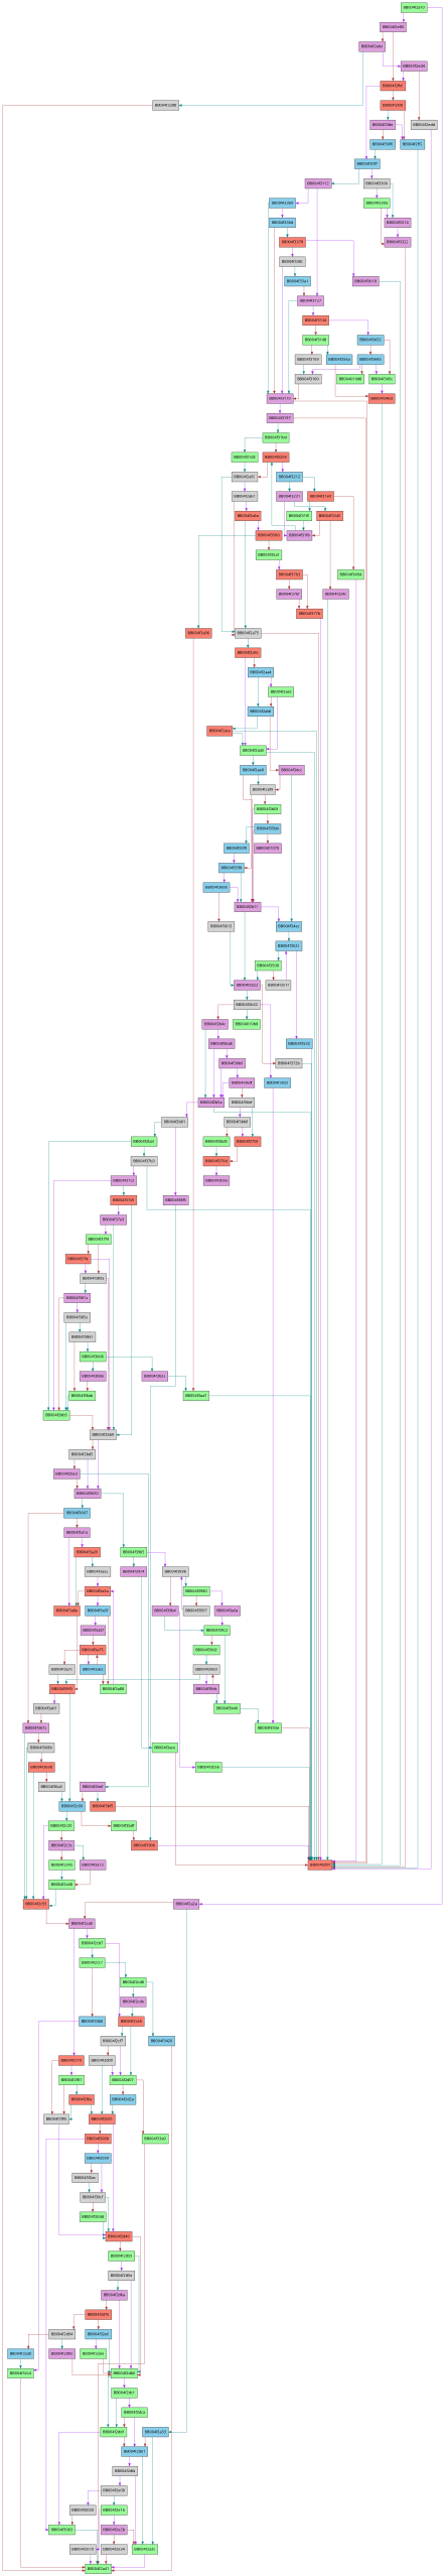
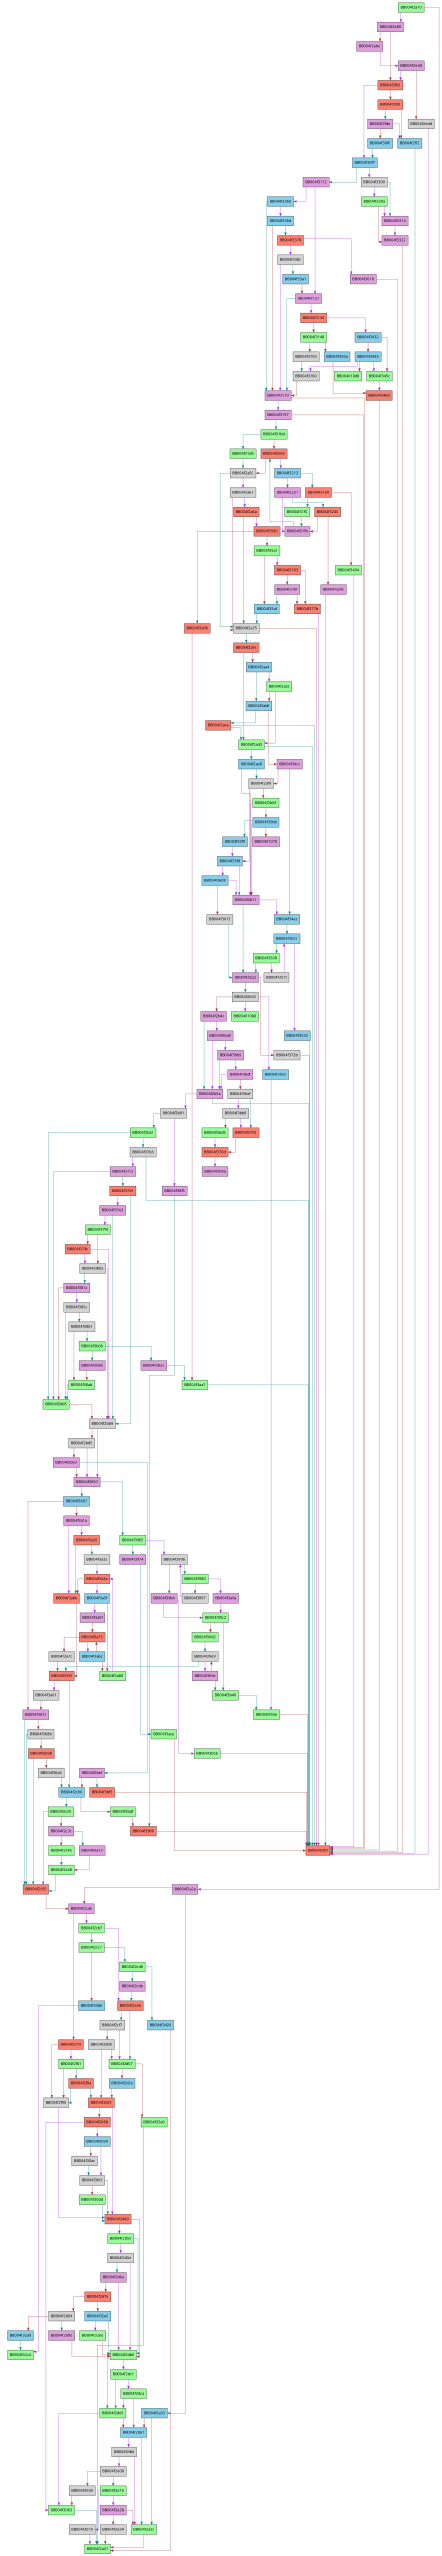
  digraph {
    fontname="Noto Sans"
    splines=ortho
    node [fillcolor=palegreen fontname="Noto Sans" shape=box style=filled]
    edge [color=teal fontname="Noto Sans"]
    BB004f2e80 [fillcolor=plum]
    BB004f2a10
    BB004f2a2a [fillcolor=plum]
    BB004f2fb0 [fillcolor=salmon]
    BB004f2ebd [fillcolor=plum]
    BB004f2ca8 [fillcolor=plum]
    BB004f2a33 [fillcolor=skyblue]
    BB004f30f7 [fillcolor=skyblue]
    BB004f2fd6 [fillcolor=salmon]
-   BB004f3288 [fillcolor=lightgrey]
    BB004f2ed4 [fillcolor=plum]
    BB004f2f70 [fillcolor=salmon]
    BB004f2cb7
    BB004f2de1 [fillcolor=skyblue]
    BB004f2a3c
    BB004f2f95 [fillcolor=lightgrey]
    BB004f2f81
    BB004f2ce6 [fillcolor=salmon]
    BB004f2cc7
    BB004f2dfa [fillcolor=lightgrey]
    BB004f2a41
    BB004f2e08 [fillcolor=lightgrey]
    BB004f2a50 [fillcolor=lightgrey]
    BB004f2a75 [fillcolor=lightgrey]
    BB004f2a61 [fillcolor=lightgrey]
    BB004f2f0f [fillcolor=salmon]
    BB004f2a9c [fillcolor=salmon]
    BB004f2a6a [fillcolor=salmon]
    BB004f2ad3
    BB004f2aa4 [fillcolor=skyblue]
    BB004f3580 [fillcolor=salmon]
    BB004f3a96 [fillcolor=salmon]
    BB004f35a1
    BB004f3aa7
    BB004f3763 [fillcolor=salmon]
+   BB004f35af [fillcolor=skyblue]
    BB004f2ae8 [fillcolor=skyblue]
    BB004f2ab6 [fillcolor=skyblue]
    BB004f2aac
    BB004f2af9 [fillcolor=lightgrey]
    BB004f2b13 [fillcolor=plum]
    BB004f34cc [fillcolor=plum]
    BB004f2aca [fillcolor=salmon]
    BB004f34ec [fillcolor=skyblue]
    BB004f35fd [fillcolor=skyblue]
    BB004f2b08
    BB004f3523 [fillcolor=skyblue]
    BB004f2b22 [fillcolor=plum]
    BB004f372b [fillcolor=lightgrey]
    BB004f2b32 [fillcolor=lightgrey]
    BB004f3608 [fillcolor=skyblue]
    BB004f35bb [fillcolor=skyblue]
    BB004f3613 [fillcolor=lightgrey]
    BB00401070 [fillcolor=plum]
    BB004f35f9 [fillcolor=skyblue]
    BB004f3508
    BB004f3532 [fillcolor=skyblue]
    BB004010b8
    BB004f392d [fillcolor=skyblue]
    BB004f2b4c [fillcolor=plum]
    BB004f393e
    BB004f36a8 [fillcolor=plum]
    BB004f2b5a [fillcolor=plum]
    BB004f36b9 [fillcolor=plum]
    BB004f2b81 [fillcolor=lightgrey]
    BB004f36df [fillcolor=plum]
    BB004f38f5 [fillcolor=plum]
    BB004f2ba7
    BB004f3906 [fillcolor=salmon]
    BB004f37b3 [fillcolor=lightgrey]
    BB004f2bb5
    BB004f37c3 [fillcolor=plum]
    BB004f2bb9 [fillcolor=lightgrey]
    BB004f37d1 [fillcolor=salmon]
    BB004f3650 [fillcolor=plum]
    BB004f2bd5 [fillcolor=lightgrey]
    BB004f3965
    BB004f3667 [fillcolor=skyblue]
    BB004f2be3 [fillcolor=plum]
    BB004f399b [fillcolor=lightgrey]
    BB004f3974 [fillcolor=plum]
    BB004f3a1a [fillcolor=plum]
    BB004f367a [fillcolor=plum]
    BB004f2bef [fillcolor=plum]
    BB004f3bf5 [fillcolor=salmon]
    BB004f2c00 [fillcolor=skyblue]
    BB004f3bdf
    BB004f2c29
    BB004f2c55 [fillcolor=salmon]
    BB004f2c3c [fillcolor=plum]
    BB004f3a13 [fillcolor=plum]
    BB004f2c45
    BB004f2c48
    BB004f2d40 [fillcolor=salmon]
    BB004f2f8a [fillcolor=salmon]
    BB004f2d07
    BB004f2cf7 [fillcolor=lightgrey]
    BB004f33b0 [fillcolor=skyblue]
    BB004f2cd8
    BB004f33e0
    BB004f2d2a [fillcolor=skyblue]
    BB004f2d00 [fillcolor=lightgrey]
    BB004f32c4
    BB004f3420 [fillcolor=skyblue]
    BB004f2cde [fillcolor=plum]
    BB004f2d31 [fillcolor=salmon]
    BB004f3088 [fillcolor=salmon]
    BB004f3063
    BB004f3099 [fillcolor=skyblue]
    BB004f2db0
    BB004f2d59
    BB004f30cf [fillcolor=lightgrey]
    BB004f30ac [fillcolor=lightgrey]
    BB004f2dd1
    BB004f2dc1
    BB004f2d5e [fillcolor=lightgrey]
    BB004f2dca
    BB004f2d6a [fillcolor=plum]
    BB004f2d76 [fillcolor=salmon]
    BB004f32e0 [fillcolor=skyblue]
    BB004f2d94 [fillcolor=lightgrey]
    BB004f32ee
    BB004f32a0 [fillcolor=skyblue]
    BB004f2d9d [fillcolor=plum]
    BB004f3030 [fillcolor=lightgrey]
    BB004f2e16
    BB004f3070 [fillcolor=lightgrey]
    BB004f2e2b [fillcolor=plum]
    BB004f2e34 [fillcolor=lightgrey]
    BB004f3300 [fillcolor=lightgrey]
    BB004f3112 [fillcolor=plum]
    BB004f2ff2 [fillcolor=skyblue]
    BB004f2fde [fillcolor=plum]
    BB004f2edd [fillcolor=lightgrey]
    BB004f3314 [fillcolor=plum]
    BB004f330a
    BB004f3360 [fillcolor=skyblue]
    BB004f3127 [fillcolor=plum]
    BB004f30f0 [fillcolor=skyblue]
    BB004f30dd
    BB004f3322 [fillcolor=plum]
    BB004f3170 [fillcolor=plum]
    BB004f336d [fillcolor=skyblue]
    BB004f3134 [fillcolor=salmon]
    BB004f3197 [fillcolor=plum]
    BB004f3378 [fillcolor=salmon]
    BB004f3432 [fillcolor=skyblue]
    BB004f3148
    BB004f31bd
    BB004f345c
    BB004f3445 [fillcolor=skyblue]
    BB004f356a [fillcolor=skyblue]
    BB004f3159 [fillcolor=lightgrey]
    BB004f346d [fillcolor=salmon]
    BB004f3160 [fillcolor=lightgrey]
    BB004010d8
    BB004f3204 [fillcolor=salmon]
    BB004f31d5
    BB004f3212 [fillcolor=skyblue]
    BB004f31e0 [fillcolor=salmon]
    BB004f3231 [fillcolor=plum]
    BB004f3494
    BB004f31f0
    BB004f31fb [fillcolor=plum]
    BB004f3240 [fillcolor=salmon]
    BB004f324c [fillcolor=plum]
    BB004f3618 [fillcolor=plum]
    BB004f338c [fillcolor=lightgrey]
    BB004f33a1 [fillcolor=skyblue]
    BB004f351f [fillcolor=lightgrey]
    BB004f377b [fillcolor=salmon]
    BB004f376f [fillcolor=plum]
    BB004f3980
    BB004f39b4 [fillcolor=plum]
    BB004f3ace
    BB004f3a8e [fillcolor=salmon]
    BB004f3a26 [fillcolor=salmon]
    BB004f368b [fillcolor=lightgrey]
    BB004f39f3 [fillcolor=salmon]
    BB004f3a32 [fillcolor=lightgrey]
    BB004f3698 [fillcolor=salmon]
    BB004f36a3 [fillcolor=lightgrey]
    BB004f36ef [fillcolor=lightgrey]
    BB004f3bb8 [fillcolor=lightgrey]
    BB004f3708 [fillcolor=salmon]
    BB004f3bd5
    BB004f370d [fillcolor=salmon]
    BB004f3b9a [fillcolor=plum]
    BB004f37e3 [fillcolor=plum]
    BB004f37f4
    BB004f380a [fillcolor=lightgrey]
    BB004f37fe [fillcolor=salmon]
    BB004f381a [fillcolor=plum]
    BB004f385a [fillcolor=lightgrey]
    BB004f3867 [fillcolor=lightgrey]
    BB004f3b06
    BB004f38ab
    BB004f3b8e [fillcolor=plum]
    BB004f3b2a [fillcolor=plum]
    BB004f3a0a [fillcolor=plum]
    BB004f3997 [fillcolor=lightgrey]
    BB004f39c2
    BB004f3b56
    BB004f3b40
    BB004f39d2
    BB004f39e9 [fillcolor=lightgrey]
    BB004f39dc [fillcolor=plum]
    BB004f3a01 [fillcolor=lightgrey]
    BB004f3a3a [fillcolor=salmon]
    n210 [fillcolor=skyblue label=BB004f9a3f]
    BB004f3a88
    BB004f3a5f [fillcolor=plum]
    BB004f3a75 [fillcolor=salmon]
    BB004f3a6c [fillcolor=skyblue]
    BB004f3a7c [fillcolor=lightgrey]
    BB004f2e80 -> BB004f2fb0 [color=brown]
    BB004f2e80 -> BB004f2ebd [color=brown]
    BB004f2a10 -> BB004f2e80 [color=purple]
    BB004f2a10 -> BB004f2a2a [color=purple]
    BB004f2a2a -> BB004f2ca8 [color=brown]
    BB004f2a2a -> BB004f2a33
    BB004f2fb0 -> BB004f30f7 [color=purple]
    BB004f2fb0 -> BB004f2fd6 [color=brown]
-   BB004f2ebd -> BB004f3288
    BB004f2ebd -> BB004f2ed4 [color=purple]
    BB004f2ca8 -> BB004f2f70 [color=purple]
    BB004f2ca8 -> BB004f2cb7 [color=purple]
    BB004f2a33 -> BB004f2de1 [color=brown]
    BB004f2a33 -> BB004f2a3c
    BB004f30f7 -> BB004f3300 [color=purple]
    BB004f30f7 -> BB004f3112
    BB004f2fd6 -> BB004f2ff2 [color=brown]
    BB004f2fd6 -> BB004f2fde
-   BB004f3288 -> BB004f2a41 [color=brown]
    BB004f2ed4 -> BB004f2fb0 [color=purple]
    BB004f2ed4 -> BB004f2edd [color=brown]
    BB004f2f70 -> BB004f2f95 [color=brown]
    BB004f2f70 -> BB004f2f81 [color=purple]
    BB004f2cb7 -> BB004f2ce6 [color=purple]
    BB004f2cb7 -> BB004f2cc7
    BB004f2de1 -> BB004f2a3c
    BB004f2de1 -> BB004f2dfa [color=purple]
    BB004f2a3c -> BB004f2a41 [color=purple]
    BB004f2f95 -> BB004f2d40 [color=purple]
    BB004f2f81 -> BB004f2f95 [color=brown]
    BB004f2f81 -> BB004f2f8a
    BB004f2ce6 -> BB004f2d07
    BB004f2ce6 -> BB004f2cf7
    BB004f2cc7 -> BB004f33b0 [color=brown]
    BB004f2cc7 -> BB004f2cd8
    BB004f2dfa -> BB004f2a3c [color=purple]
    BB004f2dfa -> BB004f2e08 [color=purple]
    BB004f2e08 -> BB004f3030 [color=purple]
    BB004f2e08 -> BB004f2e16
    BB004f2a50 -> BB004f2a75
    BB004f2a50 -> BB004f2a61 [color=purple]
    BB004f2a75 -> BB004f2f0f [color=brown]
    BB004f2a75 -> BB004f2a9c
    BB004f2a61 -> BB004f2a75 [color=brown]
    BB004f2a61 -> BB004f2a6a [color=purple]
    BB004f2a9c -> BB004f2ad3 [color=purple]
    BB004f2a9c -> BB004f2aa4 [color=brown]
    BB004f2a6a -> BB004f2a75
    BB004f2a6a -> BB004f3580 [color=purple]
    BB004f2ad3 -> BB004f2f0f
    BB004f2ad3 -> BB004f2ae8
    BB004f2aa4 -> BB004f2ab6
    BB004f2aa4 -> BB004f2aac [color=purple]
    BB004f3580 -> BB004f3a96
    BB004f3580 -> BB004f35a1 [color=brown]
    BB004f3a96 -> BB004f3aa7 [color=brown]
    BB004f35a1 -> BB004f3763 [color=purple]
+   BB004f35a1 -> BB004f35af [color=brown]
    BB004f3aa7 -> BB004f2f0f
    BB004f3763 -> BB004f377b [color=brown]
    BB004f3763 -> BB004f376f [color=brown]
+   BB004f35af -> BB004f2a75
    BB004f2ae8 -> BB004f2af9
    BB004f2ae8 -> BB004f2b13 [color=brown]
    BB004f2ab6 -> BB004f34cc [color=brown]
    BB004f2ab6 -> BB004f2aca
    BB004f2aac -> BB004f2ad3 [color=purple]
    BB004f2aac -> BB004f2ab6 [color=brown]
    BB004f2af9 -> BB004f35fd [color=brown]
    BB004f2af9 -> BB004f2b08 [color=brown]
    BB004f2b13 -> BB004f34ec [color=purple]
    BB004f2b13 -> BB004f2b22
    BB004f34cc -> BB004f2af9 [color=brown]
    BB004f34cc -> BB004f34ec
    BB004f2aca -> BB004f2f0f
    BB004f2aca -> BB004f2ad3
    BB004f34ec -> BB004f3523
    BB004f35fd -> BB004f2b13
    BB004f35fd -> BB004f3608 [color=purple]
    BB004f2b08 -> BB004f2b13 [color=purple]
    BB004f2b08 -> BB004f35bb [color=brown]
    BB004f3523 -> BB004f3508
    BB004f3523 -> BB004f3532 [color=purple]
    BB004f2b22 -> BB004f372b [color=brown]
    BB004f2b22 -> BB004f2b32
    BB004f372b -> BB004f2f0f
-   BB004f2b32 -> BB004010b8
+   BB004f2b32 -> BB004010b8 [color=purple]
    BB004f2b32 -> BB004f392d [color=purple]
    BB004f2b32 -> BB004f2b4c [color=brown]
    BB004f3608 -> BB004f2b13 [color=purple]
    BB004f3608 -> BB004f3613 [color=brown]
    BB004f35bb -> BB004f2b13 [color=brown]
    BB004f35bb -> BB00401070 [color=brown]
    BB004f35bb -> BB004f35f9
    BB004f3613 -> BB004f2b22
    BB004f35f9 -> BB004f35fd [color=purple]
    BB004f3508 -> BB004f2b22
    BB004f3508 -> BB004f351f [color=brown]
    BB004f3532 -> BB004f2f0f
    BB004f392d -> BB004f393e [color=purple]
    BB004f2b4c -> BB004f36a8 [color=purple]
    BB004f2b4c -> BB004f2b5a
    BB004f393e -> BB004f2f0f [color=brown]
    BB004f36a8 -> BB004f2b5a [color=purple]
    BB004f36a8 -> BB004f36b9 [color=purple]
    BB004f2b5a -> BB004f2f0f
    BB004f2b5a -> BB004f2b81 [color=purple]
    BB004f36b9 -> BB004f2b5a [color=purple]
    BB004f36b9 -> BB004f36df [color=purple]
    BB004f2b81 -> BB004f38f5 [color=purple]
    BB004f2b81 -> BB004f2ba7
    BB004f36df -> BB004f2b5a [color=purple]
    BB004f36df -> BB004f36ef [color=brown]
    BB004f38f5 -> BB004f3906
    BB004f2ba7 -> BB004f37b3
    BB004f2ba7 -> BB004f2bb5
    BB004f3906 -> BB004f2f0f [color=purple]
    BB004f37b3 -> BB004f2f0f
    BB004f37b3 -> BB004f37c3 [color=purple]
    BB004f2bb5 -> BB004f2bb9 [color=brown]
    BB004f37c3 -> BB004f2bb5 [color=purple]
    BB004f37c3 -> BB004f37d1
    BB004f2bb9 -> BB004f3650 [color=purple]
    BB004f2bb9 -> BB004f2bd5 [color=brown]
    BB004f37d1 -> BB004f2bb9
    BB004f37d1 -> BB004f37e3 [color=purple]
    BB004f3650 -> BB004f3965
    BB004f3650 -> BB004f3667
    BB004f2bd5 -> BB004f3650 [color=purple]
    BB004f2bd5 -> BB004f2be3 [color=brown]
    BB004f3965 -> BB004f399b [color=purple]
    BB004f3965 -> BB004f3974
    BB004f3667 -> BB004f3a1a [color=brown]
    BB004f3667 -> BB004f367a [color=brown]
    BB004f2be3 -> BB004f3650 [color=brown]
    BB004f2be3 -> BB004f2bef
    BB004f399b -> BB004f3980
    BB004f399b -> BB004f39b4 [color=brown]
    BB004f3974 -> BB004f3ace
    BB004f3a1a -> BB004f3a8e [color=purple]
    BB004f3a1a -> BB004f3a26 [color=purple]
    BB004f367a -> BB004f2c55
    BB004f367a -> BB004f368b [color=brown]
    BB004f2bef -> BB004f3bf5
    BB004f2bef -> BB004f2c00 [color=brown]
    BB004f3bf5 -> BB004f2f0f [color=brown]
    BB004f2c00 -> BB004f3bdf [color=brown]
    BB004f2c00 -> BB004f2c29
    BB004f3bdf -> BB004f3906 [color=brown]
    BB004f2c29 -> BB004f2c55 [color=purple]
    BB004f2c29 -> BB004f2c3c [color=brown]
    BB004f2c55 -> BB004f2ca8 [color=brown]
    BB004f2c3c -> BB004f3a13
    BB004f2c3c -> BB004f2c45 [color=brown]
    BB004f3a13 -> BB004f2c48 [color=brown]
    BB004f2c45 -> BB004f2c48
    BB004f2c48 -> BB004f2c55
    BB004f2d40 -> BB004f2db0 [color=brown]
    BB004f2d40 -> BB004f2d59 [color=brown]
    BB004f2f8a -> BB004f2f95
    BB004f2f8a -> BB004f2d31
    BB004f2d07 -> BB004f33e0 [color=brown]
    BB004f2d07 -> BB004f2d2a [color=brown]
    BB004f2cf7 -> BB004f2d07 [color=purple]
    BB004f2cf7 -> BB004f2d00 [color=brown]
    BB004f33b0 -> BB004f32c4 [color=purple]
    BB004f2cd8 -> BB004f3420
    BB004f2cd8 -> BB004f2cde
    BB004f33e0 -> BB004f2a41 [color=brown]
    BB004f2d2a -> BB004f2d31
    BB004f2d00 -> BB004f2d07 [color=purple]
    BB004f2d00 -> BB004f2d31
-   BB004f32c4 -> BB004f2a41 [color=brown]
    BB004f3420 -> BB004f2a41 [color=brown]
    BB004f2cde -> BB004f2ce6
    BB004f2d31 -> BB004f2d40 [color=purple]
    BB004f2d31 -> BB004f3088 [color=brown]
    BB004f3088 -> BB004f3063 [color=purple]
    BB004f3088 -> BB004f3099 [color=purple]
    BB004f3063 -> BB004f2a41
    BB004f3099 -> BB004f30cf [color=purple]
    BB004f3099 -> BB004f30ac [color=brown]
    BB004f2db0 -> BB004f2dd1
    BB004f2db0 -> BB004f2dc1 [color=purple]
    BB004f2d59 -> BB004f2db0
    BB004f2d59 -> BB004f2d5e [color=purple]
    BB004f30cf -> BB004f2d40
    BB004f30cf -> BB004f30dd [color=brown]
    BB004f30ac -> BB004f30cf
    BB004f2dd1 -> BB004f2de1 [color=brown]
    BB004f2dd1 -> BB004f3063 [color=purple]
    BB004f2dc1 -> BB004f2dd1
    BB004f2dc1 -> BB004f2dca [color=purple]
    BB004f2d5e -> BB004f2db0 [color=purple]
    BB004f2d5e -> BB004f2d6a
    BB004f2dca -> BB004f2de1 [color=purple]
    BB004f2dca -> BB004f2dd1 [color=brown]
    BB004f2d6a -> BB004f2db0 [color=purple]
    BB004f2d6a -> BB004f2d76 [color=brown]
    BB004f2d76 -> BB004f32e0 [color=brown]
    BB004f2d76 -> BB004f2d94 [color=brown]
    BB004f32e0 -> BB004f2db0
    BB004f32e0 -> BB004f32ee [color=purple]
    BB004f2d94 -> BB004f32a0 [color=brown]
    BB004f2d94 -> BB004f2d9d
    BB004f32ee -> BB004f2db0 [color=brown]
    BB004f32a0 -> BB004f32c4
    BB004f2d9d -> BB004f2db0 [color=brown]
    BB004f3030 -> BB004f3063 [color=brown]
    BB004f2e16 -> BB004f3070 [color=purple]
    BB004f2e16 -> BB004f2e2b [color=purple]
    BB004f3070 -> BB004f2a41 [color=purple]
    BB004f2e2b -> BB004f2a3c [color=brown]
    BB004f2e2b -> BB004f2e34 [color=brown]
    BB004f2e34 -> BB004f2a41 [color=brown]
    BB004f3300 -> BB004f3314
    BB004f3300 -> BB004f330a [color=purple]
    BB004f3112 -> BB004f3360 [color=purple]
    BB004f3112 -> BB004f3127 [color=purple]
    BB004f2ff2 -> BB004f2f0f
    BB004f2fde -> BB004f2ff2 [color=purple]
    BB004f2fde -> BB004f30f0 [color=brown]
    BB004f2edd -> BB004f2f0f [color=purple]
    BB004f3314 -> BB004f3322 [color=purple]
    BB004f330a -> BB004f3314 [color=purple]
    BB004f330a -> BB004f3322 [color=brown]
    BB004f3360 -> BB004f3170
    BB004f3360 -> BB004f336d [color=purple]
    BB004f3127 -> BB004f3170
    BB004f3127 -> BB004f3134 [color=purple]
    BB004f30f0 -> BB004f30f7
    BB004f30dd -> BB004f2d40
    BB004f3322 -> BB004f2f0f [color=brown]
    BB004f3170 -> BB004f2f0f [color=brown]
    BB004f3170 -> BB004f3197 [color=purple]
    BB004f336d -> BB004f3170 [color=brown]
    BB004f336d -> BB004f3378
    BB004f3134 -> BB004f3432 [color=purple]
    BB004f3134 -> BB004f3148 [color=brown]
    BB004f3197 -> BB004f2f0f [color=brown]
    BB004f3197 -> BB004f31bd
    BB004f3378 -> BB004f3618 [color=purple]
    BB004f3378 -> BB004f338c [color=purple]
    BB004f3432 -> BB004f345c [color=brown]
    BB004f3432 -> BB004f3445 [color=brown]
    BB004f3148 -> BB004f356a
    BB004f3148 -> BB004f3159 [color=brown]
    BB004f31bd -> BB004f3204 [color=brown]
    BB004f31bd -> BB004f31d5
    BB004f345c -> BB004f346d [color=purple]
    BB004f3445 -> BB004f345c [color=purple]
    BB004f3445 -> BB004f3160 [color=purple]
    BB004f3445 -> BB004010d8 [color=brown]
    BB004f356a -> BB004f346d [color=brown]
    BB004f3159 -> BB004f3160
    BB004f346d -> BB004f2f0f
    BB004f3160 -> BB004f3170 [color=brown]
    BB004f3204 -> BB004f2a50 [color=brown]
    BB004f3204 -> BB004f3212 [color=purple]
    BB004f31d5 -> BB004f2a50
    BB004f3212 -> BB004f31e0
    BB004f3212 -> BB004f3231
    BB004f31e0 -> BB004f3494 [color=brown]
    BB004f31e0 -> BB004f31f0
    BB004f3231 -> BB004f31fb [color=purple]
    BB004f3231 -> BB004f3240
    BB004f3494 -> BB004f2f0f [color=purple]
    BB004f31f0 -> BB004f31fb
    BB004f31fb -> BB004f3204
    BB004f3240 -> BB004f31fb [color=brown]
    BB004f3240 -> BB004f324c [color=brown]
    BB004f324c -> BB004f2f0f
    BB004f3618 -> BB004f2f0f
    BB004f338c -> BB004f3170 [color=purple]
    BB004f338c -> BB004f33a1
    BB004f33a1 -> BB004f3127 [color=brown]
    BB004f351f -> BB004f3523 [color=purple]
    BB004f377b -> BB004f2f0f [color=purple]
+   BB004f376f -> BB004f35af
    BB004f376f -> BB004f377b [color=brown]
    BB004f3980 -> BB004f3a0a [color=purple]
    BB004f3980 -> BB004f3997 [color=brown]
    BB004f39b4 -> BB004f39c2
    BB004f39b4 -> BB004f3b56 [color=purple]
    BB004f3ace -> BB004f2f0f [color=brown]
    BB004f3a8e -> BB004f39f3 [color=brown]
    BB004f3a26 -> BB004f3a8e
    BB004f3a26 -> BB004f3a32
    BB004f368b -> BB004f2c55
    BB004f368b -> BB004f3698 [color=brown]
    BB004f39f3 -> BB004f2c00
    BB004f39f3 -> BB004f3a01 [color=purple]
    BB004f3a32 -> BB004f3a3a [color=purple]
    BB004f3698 -> BB004f2c55
    BB004f3698 -> BB004f36a3 [color=brown]
    BB004f36a3 -> BB004f2c00
    BB004f36ef -> BB004f3bb8 [color=purple]
    BB004f36ef -> BB004f3708
    BB004f3bb8 -> BB004f3708 [color=purple]
    BB004f3bb8 -> BB004f3bd5 [color=brown]
    BB004f3708 -> BB004f370d [color=brown]
-   BB004f3bd5 -> BB004f370d
+   BB004f3bd5 -> BB004f370d [color=purple]
    BB004f370d -> BB004f3b9a [color=purple]
    BB004f37e3 -> BB004f2bb9
    BB004f37e3 -> BB004f37f4 [color=purple]
    BB004f37f4 -> BB004f380a [color=brown]
    BB004f37f4 -> BB004f37fe [color=brown]
    BB004f380a -> BB004f2bb9 [color=brown]
    BB004f380a -> BB004f381a
    BB004f37fe -> BB004f2bb9 [color=purple]
    BB004f37fe -> BB004f380a [color=purple]
    BB004f381a -> BB004f2bb5 [color=brown]
    BB004f381a -> BB004f385a [color=purple]
    BB004f385a -> BB004f2bb5
    BB004f385a -> BB004f3867
    BB004f3867 -> BB004f3b06
    BB004f3867 -> BB004f38ab [color=brown]
    BB004f3b06 -> BB004f3b8e
    BB004f3b06 -> BB004f3b2a
    BB004f38ab -> BB004f2bb5
    BB004f3b8e -> BB004f38ab [color=brown]
    BB004f3b2a -> BB004f3aa7
    BB004f3a0a -> BB004f39c2 [color=purple]
    BB004f3997 -> BB004f399b [color=purple]
    BB004f39c2 -> BB004f3b40
    BB004f39c2 -> BB004f39d2 [color=brown]
    BB004f3b56 -> BB004f2f0f
    BB004f3b40 -> BB004f393e
    BB004f39d2 -> BB004f39e9
    BB004f39e9 -> BB004f39f3
    BB004f39e9 -> BB004f39dc [color=purple]
    BB004f39dc -> BB004f3b40
    BB004f39dc -> BB004f39e9 [color=brown]
    BB004f3a01 -> BB004f367a [color=brown]
    BB004f3a3a -> BB004f3a8e [color=brown]
    BB004f3a3a -> n210 [color=purple]
    n210 -> BB004f3a88 [color=brown]
    n210 -> BB004f3a5f [color=purple]
    BB004f3a88 -> BB004f3a3a [color=purple]
    BB004f3a5f -> BB004f3a75 [color=brown]
    BB004f3a75 -> BB004f3a6c [color=purple]
    BB004f3a75 -> BB004f3a7c [color=brown]
    BB004f3a6c -> BB004f3a88 [color=brown]
    BB004f3a6c -> BB004f3a75 [color=brown]
    BB004f3a7c -> BB004f39f3
  }
